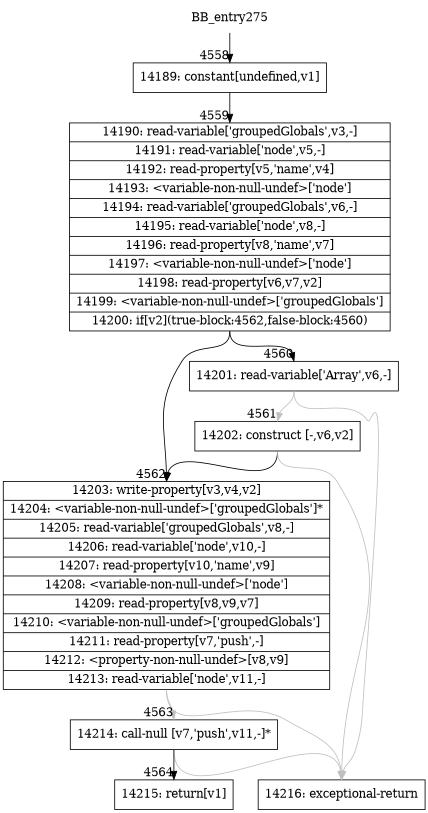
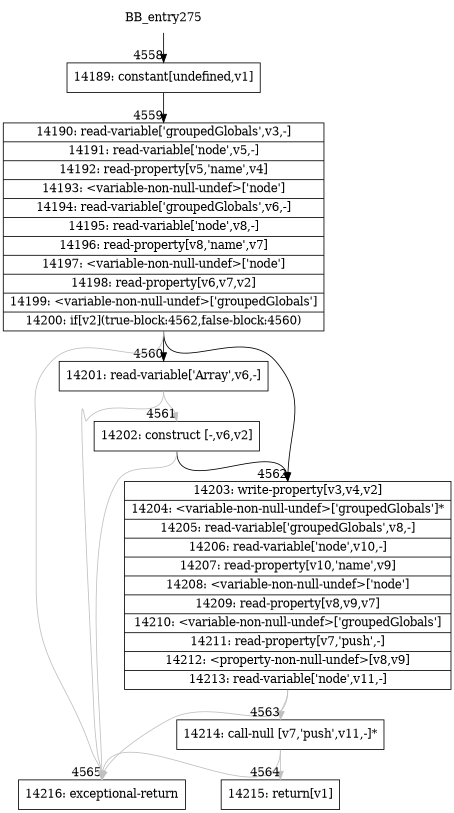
  digraph {
    rankdir=TD
    node [shape=record]
    edge [headport=n tailport=s color=gray]
    n1 [label=BB_entry275 shape=none]
    n2 [label="{14189: constant[undefined,v1]}"]
    n3 [label="{14190: read-variable['groupedGlobals',v3,-]|14191: read-variable['node',v5,-]|14192: read-property[v5,'name',v4]|14193: \<variable-non-null-undef\>['node']|14194: read-variable['groupedGlobals',v6,-]|14195: read-variable['node',v8,-]|14196: read-property[v8,'name',v7]|14197: \<variable-non-null-undef\>['node']|14198: read-property[v6,v7,v2]|14199: \<variable-non-null-undef\>['groupedGlobals']|14200: if[v2](true-block:4562,false-block:4560)}"]
    n4 [label="{14203: write-property[v3,v4,v2]|14204: \<variable-non-null-undef\>['groupedGlobals']*|14205: read-variable['groupedGlobals',v8,-]|14206: read-variable['node',v10,-]|14207: read-property[v10,'name',v9]|14208: \<variable-non-null-undef\>['node']|14209: read-property[v8,v9,v7]|14210: \<variable-non-null-undef\>['groupedGlobals']|14211: read-property[v7,'push',-]|14212: \<property-non-null-undef\>[v8,v9]|14213: read-variable['node',v11,-]}"]
    n5 [label="{14201: read-variable['Array',v6,-]}"]
    n6 [label="{14216: exceptional-return}"]
    n7 [label="{14214: call-null [v7,'push',v11,-]*}"]
    n8 [label="{14202: construct [-,v6,v2]}"]
    n9 [label="{14215: return[v1]}"]
    n1 -> n2 [headlabel="    4558" color=""]
    n2 -> n3 [headlabel="      4559" color=""]
    n3 -> n4 [headlabel="      4562" color=""]
    n3 -> n5 [headlabel="      4560" color=""]
+   n3 -> n6 [headlabel="      4565"]
    n4 -> n6
    n4 -> n7 [headlabel="      4563"]
    n5 -> n6
    n5 -> n8 [headlabel="      4561"]
    n7 -> n6
-   n7 -> n9 [headlabel="      4564" color=""]
+   n7 -> n9 [headlabel="      4564"]
    n8 -> n4 [color=""]
    n8 -> n6
  }
